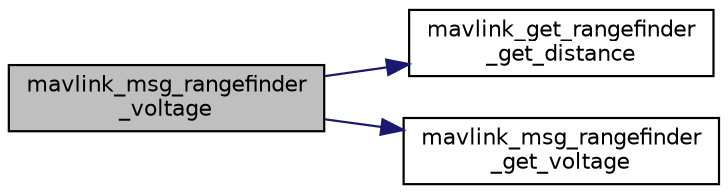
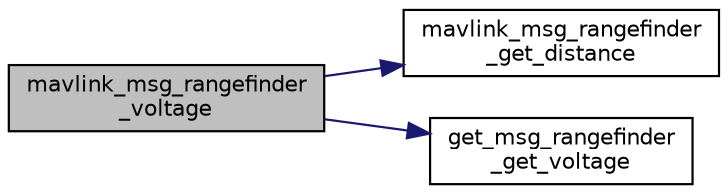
  digraph {
    rankdir=LR
    node [color=black fillcolor=white fontname=Helvetica fontsize=10 shape=record style=filled]
    edge [color=midnightblue fontname=Helvetica fontsize=10 labelfontname=Helvetica labelfontsize=10 style=solid]
    n1 [fillcolor=grey75 fontcolor=black height=0.2 label="mavlink_msg_rangefinder\l_voltage" width=0.4]
-   n2 [height=0.2 label="mavlink_get_rangefinder\l_get_distance" width=0.4]
-   n3 [height=0.2 label="mavlink_msg_rangefinder\l_get_voltage" width=0.4]
+   n2 [height=0.2 label="mavlink_msg_rangefinder\l_get_distance" width=0.4]
+   n3 [height=0.2 label="get_msg_rangefinder\l_get_voltage" width=0.4]
    n1 -> n2
    n1 -> n3
  }
